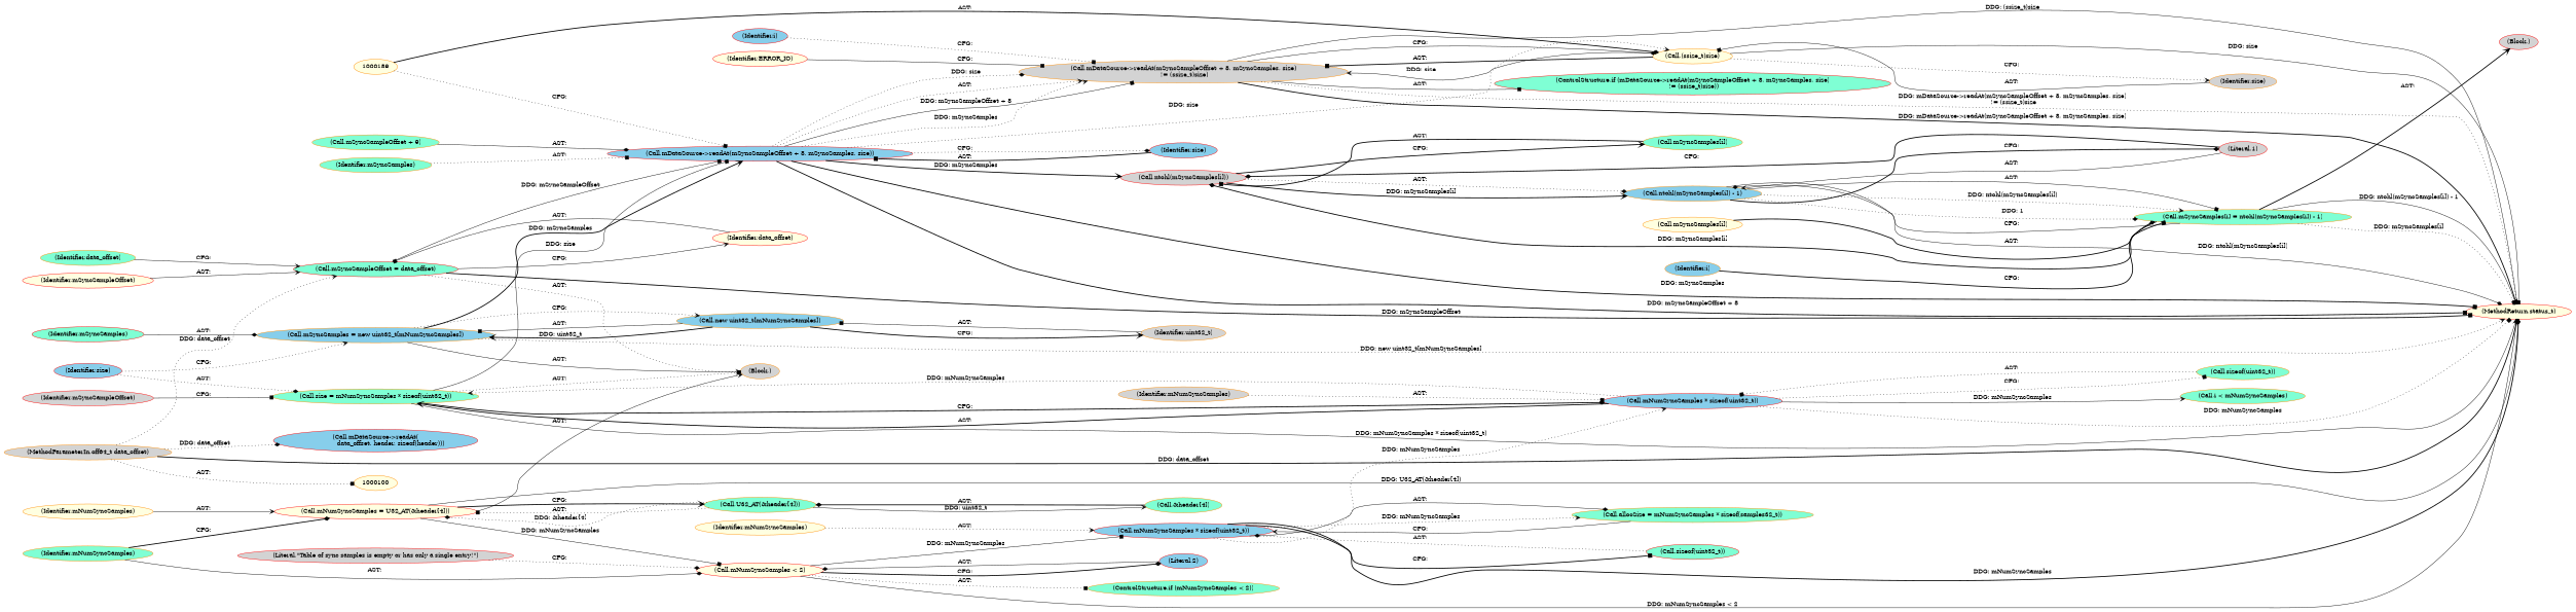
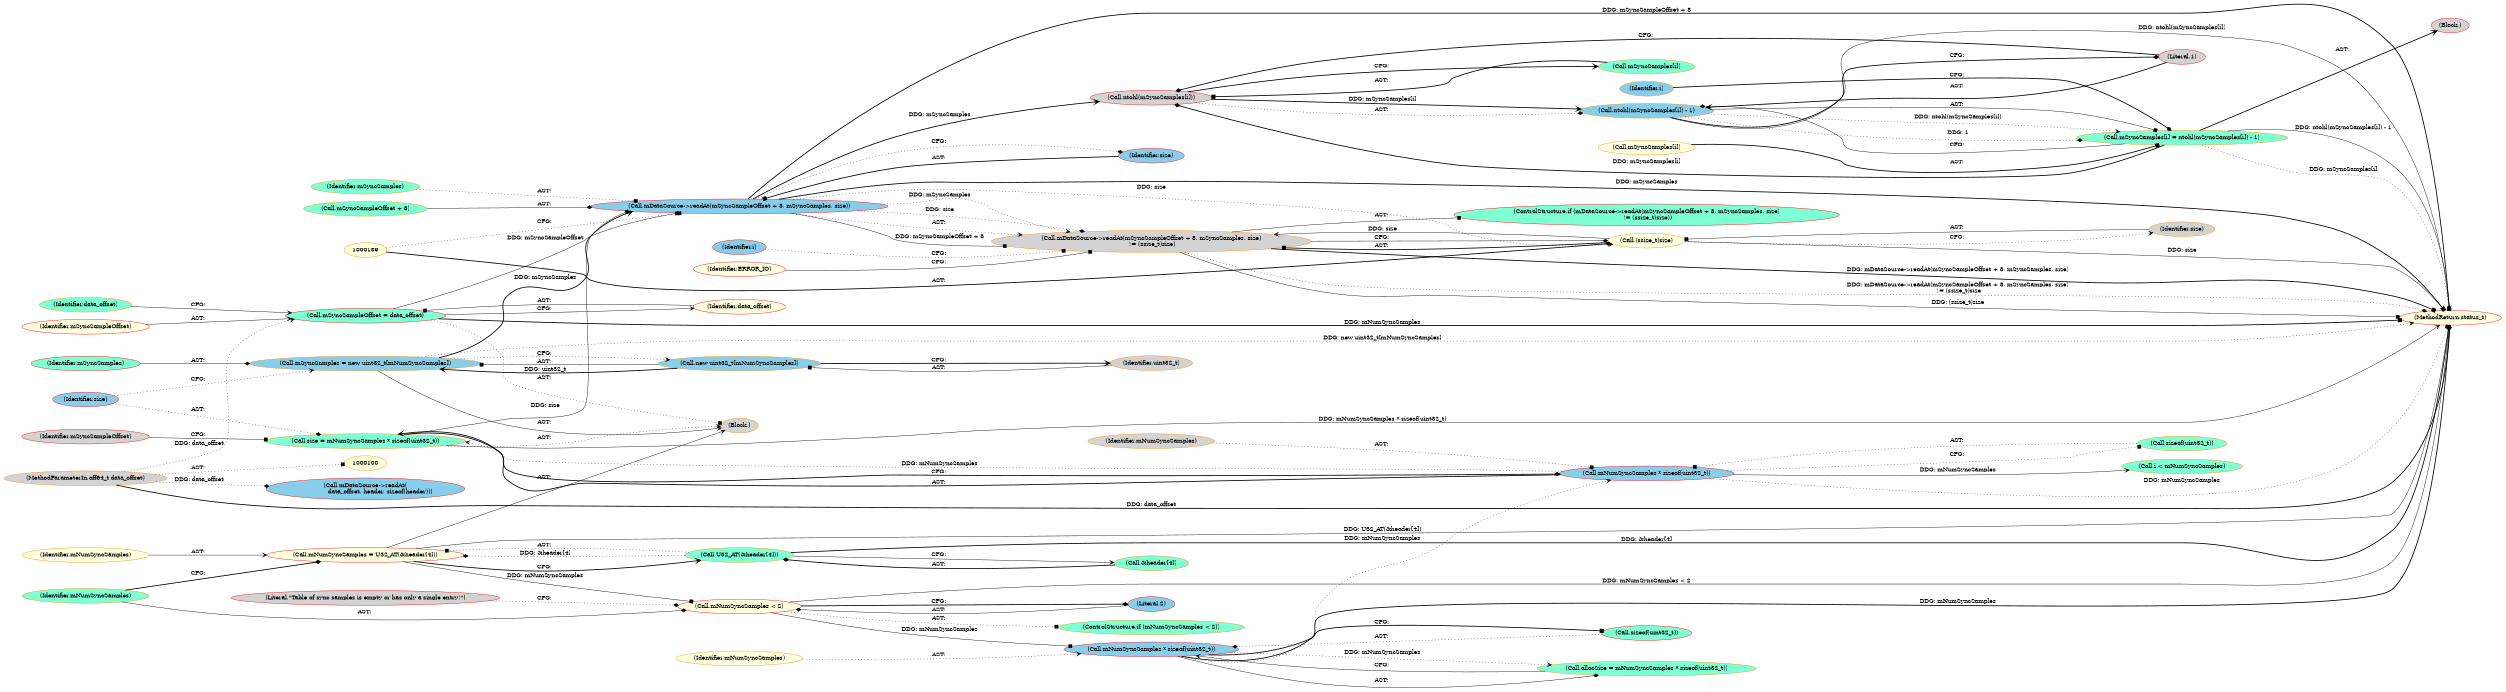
  digraph {
    rankdir=LR
    node [color=darkorange fillcolor=aquamarine style=filled]
    edge [arrowhead=box style=solid]
    n1 [color=red fillcolor=skyblue label="(Call,mDataSource->readAt(mSyncSampleOffset + 8, mSyncSamples, size))"]
    n2 [fillcolor=lightgrey label="(Call,mDataSource->readAt(mSyncSampleOffset + 8, mSyncSamples, size)\n != (ssize_t)size)"]
    n3 [fillcolor=lightyellow label="(Call,(ssize_t)size)"]
    n4 [color=red fillcolor=lightgrey label="(Call,ntohl(mSyncSamples[i]))"]
    n5 [color=red fillcolor=skyblue label="(Identifier,size)"]
    n6 [color=red fillcolor=lightyellow label="(MethodReturn,status_t)"]
    n7 [color=red label="(ControlStructure,if (mDataSource->readAt(mSyncSampleOffset + 8, mSyncSamples, size)\n != (ssize_t)size))"]
    n8 [fillcolor=lightgrey label="(Identifier,size)"]
    n9 [fillcolor=skyblue label="(Call,ntohl(mSyncSamples[i]) - 1)"]
    n10 [label="(Call,mSyncSamples[i])"]
    n11 [color=red label="(Call,mSyncSampleOffset = data_offset)"]
    n12 [color=red fillcolor=lightyellow label="(Identifier,data_offset)"]
    n13 [fillcolor=lightgrey label="(Block,)"]
-   n14 [label="(Call,mSyncSampleOffset + 9)"]
+   n14 [label="(Call,mSyncSampleOffset + 8)"]
    n15 [fillcolor=lightgrey label="(MethodParameterIn,off64_t data_offset)"]
    n16 [color=red fillcolor=skyblue label="(Call,mDataSource->readAt(\n                data_offset, header, sizeof(header)))"]
    1000100 [fillcolor=lightyellow]
    n18 [fillcolor=skyblue label="(Call,mSyncSamples = new uint32_t[mNumSyncSamples])"]
    n19 [fillcolor=skyblue label="(Call,new uint32_t[mNumSyncSamples])"]
    n20 [fillcolor=lightgrey label="(Identifier,uint32_t)"]
    n21 [label="(Call,size = mNumSyncSamples * sizeof(uint32_t))"]
    n22 [color=red fillcolor=skyblue label="(Call,mNumSyncSamples * sizeof(uint32_t))"]
    n23 [label="(Call,i < mNumSyncSamples)"]
    n24 [label="(Call,sizeof(uint32_t))"]
    n25 [color=red fillcolor=skyblue label="(Call,mNumSyncSamples * sizeof(uint32_t))"]
-   n26 [label="(Call,allocSize = mNumSyncSamples * sizeof(samples32_t))"]
+   n26 [label="(Call,allocSize = mNumSyncSamples * sizeof(uint32_t))"]
    n27 [color=red label="(Call,sizeof(uint32_t))"]
    n28 [color=red fillcolor=lightyellow label="(Call,mNumSyncSamples < 2)"]
    n29 [color=red fillcolor=skyblue label="(Literal,2)"]
    n30 [label="(ControlStructure,if (mNumSyncSamples < 2))"]
    n31 [color=red fillcolor=lightyellow label="(Call,mNumSyncSamples = U32_AT(&header[4]))"]
    n32 [label="(Call,U32_AT(&header[4]))"]
    n33 [label="(Call,&header[4])"]
    n34 [label="(Call,mSyncSamples[i] = ntohl(mSyncSamples[i]) - 1)"]
    n35 [color=red fillcolor=lightgrey label="(Literal,1)"]
    n36 [color=red fillcolor=lightgrey label="(Block,)"]
    n37 [color=red fillcolor=skyblue label="(Identifier,size)"]
    n38 [color=red fillcolor=lightgrey label="(Literal,\"Table of sync samples is empty or has only a single entry!\")"]
    n39 [fillcolor=lightyellow label="(Identifier,mNumSyncSamples)"]
    n40 [label="(Identifier,mSyncSamples)"]
    n41 [color=red label="(Identifier,mSyncSamples)"]
    n42 [fillcolor=skyblue label="(Identifier,i)"]
    n43 [fillcolor=lightgrey label="(Identifier,mNumSyncSamples)"]
    n44 [label="(Identifier,mNumSyncSamples)"]
    n45 [fillcolor=lightyellow label="(Call,mSyncSamples[i])"]
    n46 [color=red fillcolor=skyblue label="(Identifier,i)"]
    n47 [color=red fillcolor=lightgrey label="(Identifier,mSyncSampleOffset)"]
    n48 [label="(Identifier,data_offset)"]
    n49 [color=red fillcolor=lightyellow label="(Identifier,ERROR_IO)"]
    n50 [color=red fillcolor=lightyellow label="(Identifier,mSyncSampleOffset)"]
    n51 [fillcolor=lightyellow label="(Identifier,mNumSyncSamples)"]
    1000189 [fillcolor=lightyellow]
    n1 -> n2 [arrowhead=vee label="AST: " style=dotted]
    n1 -> n2 [label="DDG: mSyncSampleOffset + 8"]
    n1 -> n2 [arrowhead=vee label="DDG: mSyncSamples" style=dotted]
    n1 -> n2 [arrowhead=diamond label="DDG: size" style=dotted]
    n1 -> n3 [arrowhead=vee label="DDG: size" style=dotted]
    n1 -> n4 [arrowhead=vee label="DDG: mSyncSamples" style=bold]
    n1 -> n5 [arrowhead=diamond label="CFG: " style=dotted]
    n1 -> n6 [label="DDG: mSyncSamples" style=bold]
    n1 -> n6 [label="DDG: mSyncSampleOffset + 8" style=bold]
    n2 -> n3 [arrowhead=diamond label="CFG: "]
    n2 -> n6 [arrowhead=diamond label="DDG: mDataSource->readAt(mSyncSampleOffset + 8, mSyncSamples, size)\n != (ssize_t)size" style=dotted]
    n2 -> n6 [label="DDG: mDataSource->readAt(mSyncSampleOffset + 8, mSyncSamples, size)" style=bold]
    n2 -> n6 [label="DDG: (ssize_t)size"]
    n2 -> n7 [label="AST: "]
    n3 -> n2 [label="AST: " style=bold]
    n3 -> n2 [arrowhead=vee label="DDG: size"]
-   n3 -> n6 [label="DDG: size"]
+   n3 -> n6 [arrowhead=vee label="DDG: size"]
    n3 -> n8 [arrowhead=vee label="CFG: " style=dotted]
    n4 -> n9 [arrowhead=diamond label="AST: " style=dotted]
    n4 -> n9 [arrowhead=vee label="DDG: mSyncSamples[i]" style=bold]
    n4 -> n10 [arrowhead=vee label="CFG: " style=bold]
    n5 -> n1 [label="AST: " style=bold]
    n8 -> n3 [label="AST: "]
    n9 -> n6 [arrowhead=diamond label="DDG: ntohl(mSyncSamples[i])"]
    n9 -> n34 [label="AST: "]
    n9 -> n34 [arrowhead=vee label="DDG: ntohl(mSyncSamples[i])" style=dotted]
    n9 -> n34 [arrowhead=diamond label="DDG: 1" style=dotted]
    n9 -> n35 [arrowhead=diamond label="CFG: " style=bold]
    n10 -> n4 [label="AST: " style=bold]
    n11 -> n1 [label="DDG: mSyncSampleOffset"]
-   n11 -> n6 [label="DDG: mSyncSampleOffset" style=bold]
+   n11 -> n6 [label="DDG: mNumSyncSamples" style=bold]
    n11 -> n12 [arrowhead=vee label="CFG: "]
    n11 -> n13 [label="AST: " style=dotted]
    n12 -> n11 [label="AST: "]
    n14 -> n1 [arrowhead=diamond label="AST: "]
    n15 -> n6 [arrowhead=diamond label="DDG: data_offset" style=bold]
    n15 -> n11 [arrowhead=vee label="DDG: data_offset" style=dotted]
    n15 -> n16 [arrowhead=diamond label="DDG: data_offset" style=dotted]
    n15 -> 1000100 [label="AST: " style=dotted]
    n18 -> n1 [arrowhead=vee label="DDG: mSyncSamples" style=bold]
    n18 -> n6 [arrowhead=vee label="DDG: new uint32_t[mNumSyncSamples]" style=dotted]
    n18 -> n13 [arrowhead=vee label="AST: "]
    n18 -> n19 [arrowhead=vee label="CFG: " style=dotted]
    n19 -> n18 [label="AST: "]
    n19 -> n18 [arrowhead=vee label="DDG: uint32_t" style=bold]
    n19 -> n20 [arrowhead=vee label="CFG: " style=bold]
    n20 -> n19 [label="AST: "]
    n21 -> n1 [label="DDG: size"]
    n21 -> n6 [arrowhead=vee label="DDG: mNumSyncSamples * sizeof(uint32_t)"]
    n21 -> n13 [arrowhead=vee label="AST: " style=dotted]
    n21 -> n22 [arrowhead=diamond label="CFG: " style=bold]
    n22 -> n6 [label="DDG: mNumSyncSamples" style=dotted]
    n22 -> n21 [arrowhead=vee label="AST: " style=bold]
    n22 -> n21 [arrowhead=vee label="DDG: mNumSyncSamples" style=dotted]
    n22 -> n23 [arrowhead=vee label="DDG: mNumSyncSamples"]
    n22 -> n24 [label="CFG: " style=dotted]
    n24 -> n22 [label="AST: " style=dotted]
    n25 -> n6 [arrowhead=diamond label="DDG: mNumSyncSamples" style=bold]
    n25 -> n22 [arrowhead=vee label="DDG: mNumSyncSamples" style=dotted]
    n25 -> n26 [arrowhead=diamond label="AST: "]
    n25 -> n26 [arrowhead=vee label="DDG: mNumSyncSamples" style=dotted]
    n25 -> n27 [label="CFG: " style=bold]
    n26 -> n25 [arrowhead=vee label="CFG: "]
    n27 -> n25 [arrowhead=diamond label="AST: " style=dotted]
    n28 -> n6 [label="DDG: mNumSyncSamples < 2"]
    n28 -> n25 [label="DDG: mNumSyncSamples"]
    n28 -> n29 [arrowhead=diamond label="CFG: " style=bold]
    n28 -> n30 [label="AST: " style=dotted]
    n29 -> n28 [arrowhead=diamond label="AST: "]
    n31 -> n6 [arrowhead=diamond label="DDG: U32_AT(&header[4])"]
    n31 -> n13 [arrowhead=vee label="AST: "]
    n31 -> n28 [label="DDG: mNumSyncSamples"]
    n31 -> n32 [arrowhead=vee label="CFG: " style=bold]
+   n32 -> n6 [arrowhead=diamond label="DDG: &header[4]" style=bold]
    n32 -> n31 [label="AST: " style=dotted]
    n32 -> n31 [arrowhead=diamond label="DDG: &header[4]" style=dotted]
-   n32 -> n33 [arrowhead=vee label="DDG: uint32_t"]
+   n32 -> n33 [arrowhead=vee label="CFG: "]
    n33 -> n32 [arrowhead=diamond label="AST: " style=bold]
    n34 -> n4 [arrowhead=diamond label="DDG: mSyncSamples[i]" style=bold]
    n34 -> n6 [arrowhead=vee label="DDG: ntohl(mSyncSamples[i]) - 1"]
    n34 -> n6 [label="DDG: mSyncSamples[i]" style=dotted]
    n34 -> n9 [arrowhead=diamond label="CFG: "]
    n34 -> n36 [arrowhead=vee label="AST: " style=bold]
    n35 -> n4 [arrowhead=diamond label="CFG: " style=bold]
-   n35 -> n9 [arrowhead=vee label="AST: "]
+   n35 -> n9 [arrowhead=vee label="AST: " style=bold]
    n37 -> n18 [arrowhead=vee label="CFG: " style=dotted]
    n37 -> n21 [arrowhead=diamond label="AST: " style=dotted]
    n38 -> n28 [arrowhead=diamond label="CFG: " style=dotted]
    n39 -> n31 [arrowhead=vee label="AST: "]
    n40 -> n1 [label="AST: " style=dotted]
    n41 -> n18 [arrowhead=diamond label="AST: "]
    n42 -> n34 [arrowhead=diamond label="CFG: " style=bold]
    n43 -> n22 [label="AST: " style=dotted]
    n44 -> n28 [arrowhead=diamond label="AST: "]
    n44 -> n31 [arrowhead=diamond label="CFG: " style=bold]
    n45 -> n34 [label="AST: " style=bold]
    n46 -> n2 [label="CFG: " style=dotted]
    n47 -> n21 [label="CFG: "]
    n48 -> n11 [arrowhead=vee label="CFG: "]
    n49 -> n2 [label="CFG: "]
    n50 -> n11 [arrowhead=vee label="AST: "]
    n51 -> n25 [arrowhead=vee label="AST: " style=dotted]
    1000189 -> n1 [label="CFG: " style=dotted]
    1000189 -> n3 [arrowhead=diamond label="AST: " style=bold]
  }
